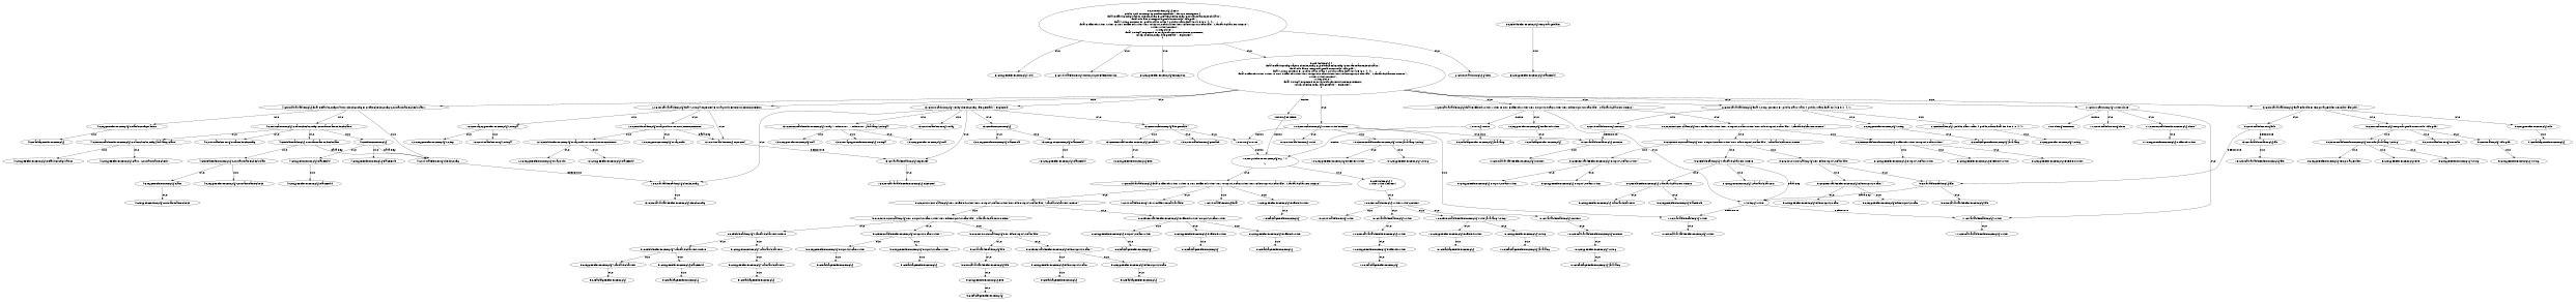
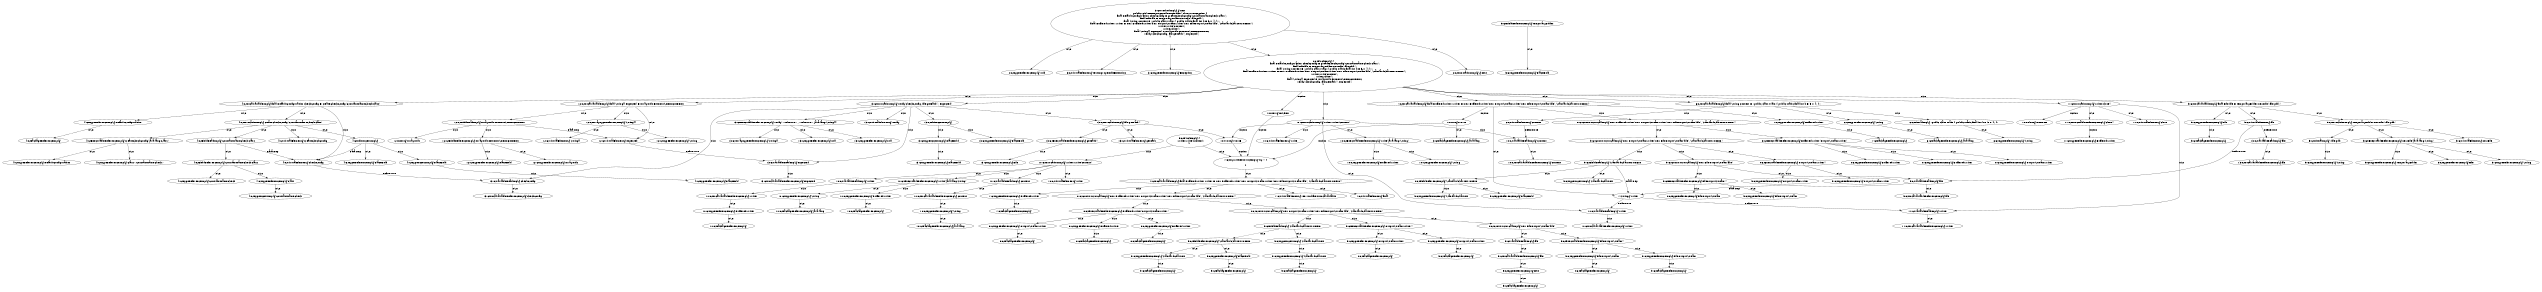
  digraph {
    node [shape=ellipse]
    n1 [label="3:CtTypeReferenceImpl@void"]
    n2 [label="3:CtVirtualElement@testImproperFileExtension"]
    n3 [label="3:CtTypeReferenceImpl@Exception"]
    n4 [label="3:CtPackageReferenceImpl@java.lang"]
    n5 [label="4:CtTypeReferenceImpl@DefaultConfiguration"]
    n6 [label="4:CtPackageReferenceImpl@"]
    n7 [label="4:CtExecutableReferenceImpl@createCheckConfig(java.lang.Class)"]
    n8 [label="4:CtTypeReferenceImpl@DefaultConfiguration"]
    n9 [label="4:CtTypeReferenceImpl@Class<ConstantNameCheck>"]
    n10 [label="4:CtVirtualElement@createCheckConfig"]
    n11 [label="4:CtTypeAccessImpl@PlaceHold"]
    n12 [label="4:CtTypeReferenceImpl@PlaceHold"]
    n13 [label="4:CtThisAccessImpl@"]
    n14 [label="4:CtTypeReferenceImpl@PlaceHold"]
    n15 [label="4:CtVirtualElement@checkConfig"]
    n16 [label="13:CtVariableReadImpl@checkConfig"]
    n17 [label="4:CtFieldReferenceImpl@ConstantNameCheck.class"]
    n18 [label="4:CtTypeReferenceImpl@ConstantNameCheck"]
    n19 [label="4:CtTypeReferenceImpl@Class"]
    n20 [label="4:CtTypeAccessImpl@ConstantNameCheck"]
    n21 [label="4:CtFieldReadImpl@ConstantNameCheck.class"]
    n22 [label="4:CtInvocationImpl@createCheckConfig(ConstantNameCheck.class)"]
    n23 [label="13:CtLocalVariableReferenceImpl@checkConfig"]
    n24 [label="4:CtLocalVariableImpl@final DefaultConfiguration checkConfig = createCheckConfig(ConstantNameCheck.class)"]
    n25 [label="5:CtTypeReferenceImpl@File"]
    n26 [label="5:CtPackageReferenceImpl@"]
    n27 [label="5:CtExecutableReferenceImpl@newFile(java.lang.String)"]
    n28 [label="5:CtTypeReferenceImpl@temporaryFolder"]
    n29 [label="5:CtTypeReferenceImpl@File"]
    n30 [label="5:CtTypeReferenceImpl@String"]
    n31 [label="5:CtVirtualElement@newFile"]
    n32 [label="5:CtFieldReferenceImpl@temporaryFolder"]
    n33 [label="5:CtTypeReferenceImpl@PlaceHold"]
    n34 [label="5:CtVirtualElement@file"]
    n35 [label="9:CtVariableReadImpl@file"]
    n36 [label="13:CtVariableReadImpl@file"]
    n37 [label="5:CtLiteralImpl@\"file.pdf\""]
    n38 [label="5:CtTypeReferenceImpl@String"]
    n39 [label="5:CtInvocationImpl@temporaryFolder.newFile(\"file.pdf\")"]
    n40 [label="9:CtLocalVariableReferenceImpl@file"]
    n41 [label="7:String@writer"]
    n42 [label="13:CtLocalVariableReferenceImpl@file"]
    n43 [label="5:CtLocalVariableImpl@final File file = temporaryFolder.newFile(\"file.pdf\")"]
    n44 [label="6:CtTypeReferenceImpl@String"]
    n45 [label="6:CtPackageReferenceImpl@java.lang"]
    n46 [label="6:CtLiteralImpl@\"public class Main \{ public static final int k = 5 + 4; \}\""]
    n47 [label="6:CtTypeReferenceImpl@String"]
    n48 [label="6:CtVirtualElement@content"]
    n49 [label="10:CtVariableReadImpl@content"]
    n50 [label="10:CtLocalVariableReferenceImpl@content"]
    n51 [label="6:CtLocalVariableImpl@final String content = \"public class Main \{ public static final int k = 5 + 4; \}\""]
    n52 [label="7:CtTypeReferenceImpl@BufferedWriter"]
    n53 [label="7:CtPackageReferenceImpl@"]
    n54 [label="8:CtExecutableReferenceImpl@BufferedWriter(OutputStreamWriter)"]
    n55 [label="8:CtTypeReferenceImpl@BufferedWriter"]
    n56 [label="8:CtTypeReferenceImpl@BufferedWriter"]
    n57 [label="8:CtTypeReferenceImpl@OutputStreamWriter"]
    n58 [label="9:CtExecutableReferenceImpl@OutputStreamWriter()"]
    n59 [label="9:CtTypeReferenceImpl@OutputStreamWriter"]
    n60 [label="9:CtTypeReferenceImpl@OutputStreamWriter"]
    n61 [label="9:CtExecutableReferenceImpl@FileOutputStream()"]
    n62 [label="9:CtTypeReferenceImpl@FileOutputStream"]
    n63 [label="9:CtTypeReferenceImpl@FileOutputStream"]
    n64 [label="10:CtVariableReadImpl@writer"]
    n65 [label="11:CtVariableReadImpl@writer"]
    n66 [label="9:CtConstructorCallImpl@new FileOutputStream(file)"]
    n67 [label="9:CtFieldReferenceImpl@StandardCharsets.UTF_8"]
    n68 [label="9:CtTypeReferenceImpl@StandardCharsets"]
    n69 [label="9:CtTypeReferenceImpl@PlaceHold"]
    n70 [label="9:CtFieldReadImpl@StandardCharsets.UTF_8"]
    n71 [label="9:CtTypeAccessImpl@StandardCharsets"]
    n72 [label="9:CtConstructorCallImpl@new OutputStreamWriter(new FileOutputStream(file), StandardCharsets.UTF_8)"]
    n73 [label="8:CtConstructorCallImpl@new BufferedWriter(new OutputStreamWriter(new FileOutputStream(file), StandardCharsets.UTF_8))"]
    n74 [label="10:CtLocalVariableReferenceImpl@writer"]
    n75 [label="11:CtLocalVariableReferenceImpl@writer"]
    n76 [label="7:CtLocalVariableImpl@final BufferedWriter writer = new BufferedWriter(new OutputStreamWriter(new FileOutputStream(file), StandardCharsets.UTF_8))"]
    n77 [label="7:Move@MOVE"]
    n78 [label="7:CtTryWithResourceImpl@try () \{\n\n\}"]
    n79 [label="10:CtExecutableReferenceImpl@write(java.lang.String)"]
    n80 [label="10:CtTypeReferenceImpl@BufferedWriter"]
    n81 [label="10:CtTypeReferenceImpl@String"]
    n82 [label="10:CtVirtualElement@write"]
    n83 [label="10:CtInvocationImpl@writer.write(content)"]
    n84 [label="10:Move@MOVE"]
    n85 [label="11:CtExecutableReferenceImpl@close()"]
    n86 [label="11:CtTypeReferenceImpl@BufferedWriter"]
    n87 [label="11:CtVirtualElement@close"]
    n88 [label="11:CtInvocationImpl@writer.close()"]
    n89 [label="18:Delete@DELETE"]
    n90 [label="12:CtVirtualElement@String[]"]
    n91 [label="12:CtArrayTypeReferenceImpl@String[]"]
    n92 [label="12:CtTypeReferenceImpl@String"]
    n93 [label="12:CtFieldReferenceImpl@ArrayUtils.EMPTY_STRING_ARRAY"]
    n94 [label="12:CtTypeReferenceImpl@ArrayUtils"]
    n95 [label="12:CtTypeReferenceImpl@PlaceHold"]
    n96 [label="12:CtFieldReadImpl@ArrayUtils.EMPTY_STRING_ARRAY"]
-   n97 [label="12:CtTypeAccessImpl@ArrayUtils"]
+   n97 [label="12:Insert@ArrayUtils"]
    n98 [label="12:CtVirtualElement@expected"]
    n99 [label="13:CtVariableReadImpl@expected"]
    n100 [label="13:CtLocalVariableReferenceImpl@expected"]
    n101 [label="12:CtLocalVariableImpl@final String[] expected = ArrayUtils.EMPTY_STRING_ARRAY"]
    n102 [label="13:CtExecutableReferenceImpl@verify(<unknown>,<unknown>,java.lang.String[])"]
    n103 [label="13:CtTypeReferenceImpl@null"]
    n104 [label="13:CtTypeReferenceImpl@null"]
    n105 [label="13:CtArrayTypeReferenceImpl@String[]"]
    n106 [label="13:CtVirtualElement@verify"]
    n107 [label="13:CtTypeAccessImpl@PlaceHold"]
    n108 [label="13:CtTypeReferenceImpl@PlaceHold"]
    n109 [label="13:CtThisAccessImpl@"]
    n110 [label="13:CtTypeReferenceImpl@PlaceHold"]
    n111 [label="13:CtExecutableReferenceImpl@getPath()"]
    n112 [label="13:CtTypeReferenceImpl@File"]
    n113 [label="13:CtVirtualElement@getPath"]
    n114 [label="13:CtInvocationImpl@file.getPath()"]
    n115 [label="13:CtInvocationImpl@verify(checkConfig, file.getPath(), expected)"]
    n116 [label="3:CtBlockImpl@\{\n    final DefaultConfiguration checkConfig = createCheckConfig(ConstantNameCheck.class);\n    final File file = temporaryFolder.newFile(\"file.pdf\");\n    final String content = \"public class Main \{ public static final int k = 5 + 4; \}\";\n    final BufferedWriter writer = new BufferedWriter(new OutputStreamWriter(new FileOutputStream(file), StandardCharsets.UTF_8));\n    writer.write(content);\n    writer.close();\n    final String[] expected = ArrayUtils.EMPTY_STRING_ARRAY;\n    verify(checkConfig, file.getPath(), expected);\n\}"]
    n117 [label="7:Insert@INSERT"]
    n118 [label="3:CtMethodImpl@@Test\npublic void testImproperFileExtension() throws Exception \{\n    final DefaultConfiguration checkConfig = createCheckConfig(ConstantNameCheck.class);\n    final File file = temporaryFolder.newFile(\"file.pdf\");\n    final String content = \"public class Main \{ public static final int k = 5 + 4; \}\";\n    final BufferedWriter writer = new BufferedWriter(new OutputStreamWriter(new FileOutputStream(file), StandardCharsets.UTF_8));\n    writer.write(content);\n    writer.close();\n    final String[] expected = ArrayUtils.EMPTY_STRING_ARRAY;\n    verify(checkConfig, file.getPath(), expected);\n\}"]
    n119 [label="2:CtAnnotationImpl@@Test"]
    n120 [label="7:CtLocalVariableImpl@final BufferedWriter writer = new BufferedWriter(new OutputStreamWriter(new FileOutputStream(file), StandardCharsets.UTF_8))"]
    n121 [label="9:CtBlockImpl@\{\n    writer.write(content);\n\}"]
    n122 [label="7:CtPackageReferenceImpl@"]
    n123 [label="7:CtTypeReferenceImpl@BufferedWriter"]
    n124 [label="8:CtPackageReferenceImpl@"]
    n125 [label="8:CtTypeReferenceImpl@BufferedWriter"]
    n126 [label="8:CtPackageReferenceImpl@"]
    n127 [label="8:CtTypeReferenceImpl@BufferedWriter"]
    n128 [label="8:CtPackageReferenceImpl@"]
    n129 [label="8:CtTypeReferenceImpl@OutputStreamWriter"]
    n130 [label="8:CtExecutableReferenceImpl@BufferedWriter(OutputStreamWriter)"]
    n131 [label="9:CtPackageReferenceImpl@"]
    n132 [label="9:CtTypeReferenceImpl@OutputStreamWriter"]
    n133 [label="9:CtPackageReferenceImpl@"]
    n134 [label="9:CtTypeReferenceImpl@OutputStreamWriter"]
    n135 [label="9:CtExecutableReferenceImpl@OutputStreamWriter()"]
    n136 [label="9:CtPackageReferenceImpl@"]
    n137 [label="9:CtTypeReferenceImpl@FileOutputStream"]
    n138 [label="9:CtPackageReferenceImpl@"]
    n139 [label="9:CtTypeReferenceImpl@FileOutputStream"]
    n140 [label="9:CtExecutableReferenceImpl@FileOutputStream()"]
    n141 [label="9:CtPackageReferenceImpl@"]
    n142 [label="9:CtTypeReferenceImpl@File"]
    n143 [label="9:CtLocalVariableReferenceImpl@file"]
    n144 [label="9:CtVariableReadImpl@file"]
    n145 [label="9:CtConstructorCallImpl@new FileOutputStream(file)"]
    n146 [label="9:CtPackageReferenceImpl@"]
    n147 [label="9:CtTypeReferenceImpl@StandardCharsets"]
    n148 [label="9:CtTypeAccessImpl@StandardCharsets"]
    n149 [label="9:CtPackageReferenceImpl@"]
    n150 [label="9:CtTypeReferenceImpl@StandardCharsets"]
    n151 [label="9:CtPackageReferenceImpl@"]
    n152 [label="9:CtTypeReferenceImpl@PlaceHold"]
    n153 [label="9:CtFieldReferenceImpl@StandardCharsets.UTF_8"]
    n154 [label="9:CtFieldReadImpl@StandardCharsets.UTF_8"]
    n155 [label="9:CtConstructorCallImpl@new OutputStreamWriter(new FileOutputStream(file), StandardCharsets.UTF_8)"]
    n156 [label="8:CtConstructorCallImpl@new BufferedWriter(new OutputStreamWriter(new FileOutputStream(file), StandardCharsets.UTF_8))"]
    n157 [label="7:CtVirtualElement@VE: Modifiers_LocalVariable"]
    n158 [label="7:CtVirtualElement@final"]
    n159 [label="10:CtPackageReferenceImpl@"]
    n160 [label="10:CtTypeReferenceImpl@BufferedWriter"]
    n161 [label="10:CtLocalVariableReferenceImpl@writer"]
    n162 [label="10:CtVariableReadImpl@writer"]
    n163 [label="10:CtPackageReferenceImpl@"]
    n164 [label="10:CtTypeReferenceImpl@BufferedWriter"]
    n165 [label="10:CtPackageReferenceImpl@java.lang"]
    n166 [label="10:CtTypeReferenceImpl@String"]
    n167 [label="10:CtExecutableReferenceImpl@write(java.lang.String)"]
    n168 [label="10:CtPackageReferenceImpl@java.lang"]
    n169 [label="10:CtTypeReferenceImpl@String"]
    n170 [label="10:CtLocalVariableReferenceImpl@content"]
    n171 [label="10:CtVariableReadImpl@content"]
    n172 [label="10:CtInvocationImpl@writer.write(content)"]
    n173 [label="10:CtVirtualElement@write"]
    n5 -> n6 [label=AST]
    n7 -> n8 [label=AST]
    n7 -> n9 [label=AST]
    n11 -> n12 [label=AST]
    n13 -> n11 [label=AST]
    n13 -> n14 [label=AST]
    n13 -> n15 [label="Data Dep"]
    n15 -> n16 [label="Define-Use"]
    n16 -> n23 [label=AST]
    n17 -> n18 [label=AST]
    n17 -> n19 [label=AST]
    n19 -> n20 [label=AST]
    n21 -> n15 [label="Data Dep"]
    n21 -> n17 [label=AST]
    n22 -> n7 [label=AST]
    n22 -> n10 [label=AST]
    n22 -> n13 [label=AST]
    n22 -> n21 [label=AST]
    n24 -> n5 [label=AST]
    n24 -> n15 [label=AST]
    n24 -> n22 [label=AST]
    n25 -> n26 [label=AST]
    n27 -> n28 [label=AST]
    n27 -> n29 [label=AST]
    n27 -> n30 [label=AST]
    n32 -> n33 [label=AST]
    n34 -> n35 [label="Define-Use"]
    n34 -> n36 [label="Define-Use"]
    n35 -> n40 [label=AST]
    n35 -> n41 [label="Data Dep"]
    n36 -> n42 [label=AST]
    n37 -> n38 [label=AST]
    n39 -> n27 [label=AST]
    n39 -> n31 [label=AST]
    n39 -> n37 [label=AST]
    n41 -> n64 [label="Define-Use"]
    n41 -> n65 [label="Define-Use"]
    n43 -> n25 [label=AST]
    n43 -> n34 [label=AST]
    n43 -> n39 [label=AST]
    n44 -> n45 [label=AST]
    n46 -> n47 [label=AST]
    n48 -> n49 [label="Define-Use"]
    n49 -> n50 [label=AST]
    n51 -> n44 [label=AST]
    n51 -> n46 [label=AST]
    n51 -> n48 [label=AST]
    n52 -> n53 [label=AST]
    n54 -> n55 [label=AST]
    n54 -> n56 [label=AST]
    n54 -> n57 [label=AST]
    n58 -> n59 [label=AST]
    n58 -> n60 [label=AST]
    n61 -> n62 [label=AST]
    n61 -> n63 [label=AST]
    n64 -> n74 [label=AST]
    n65 -> n75 [label=AST]
    n66 -> n35 [label=AST]
    n66 -> n61 [label=AST]
    n67 -> n68 [label=AST]
    n67 -> n69 [label=AST]
    n70 -> n41 [label="Data Dep"]
    n70 -> n67 [label=AST]
    n70 -> n71 [label=AST]
    n72 -> n58 [label=AST]
    n72 -> n66 [label=AST]
    n72 -> n70 [label=AST]
    n73 -> n54 [label=AST]
    n73 -> n72 [label=AST]
    n76 -> n41 [label=AST]
    n76 -> n52 [label=AST]
    n76 -> n73 [label=AST]
    n76 -> n77 [label=Action]
    n77 -> n4 [label=AST]
    n77 -> n78 [label=Action]
    n78 -> n120 [label=AST]
-   n78 -> n121 [label=AST]
+   n121 -> n78 [label=AST]
    n79 -> n80 [label=AST]
    n79 -> n81 [label=AST]
    n83 -> n49 [label=AST]
    n83 -> n64 [label=AST]
    n83 -> n79 [label=AST]
    n83 -> n82 [label=AST]
    n83 -> n84 [label=Action]
    n84 -> n78 [label=Action]
-   n85 -> n86 [label=AST]
+   n85 -> n86 [label=Action]
    n88 -> n65 [label=AST]
    n88 -> n85 [label=AST]
    n88 -> n87 [label=AST]
    n88 -> n89 [label=Action]
    n91 -> n90 [label=AST]
    n91 -> n92 [label=AST]
    n93 -> n94 [label=AST]
    n93 -> n95 [label=AST]
    n96 -> n93 [label=AST]
    n96 -> n97 [label=AST]
    n96 -> n98 [label="Data Dep"]
    n98 -> n99 [label="Define-Use"]
    n99 -> n100 [label=AST]
    n101 -> n91 [label=AST]
    n101 -> n96 [label=AST]
    n101 -> n98 [label=AST]
    n102 -> n103 [label=AST]
    n102 -> n104 [label=AST]
    n102 -> n105 [label=AST]
    n107 -> n108 [label=AST]
    n109 -> n107 [label=AST]
    n109 -> n110 [label=AST]
    n111 -> n112 [label=AST]
    n114 -> n84 [label=AST]
    n114 -> n111 [label=AST]
    n114 -> n113 [label=AST]
    n115 -> n16 [label=AST]
    n115 -> n99 [label=AST]
    n115 -> n102 [label=AST]
    n115 -> n106 [label=AST]
    n115 -> n109 [label=AST]
    n115 -> n114 [label=AST]
    n116 -> n24 [label=AST]
    n116 -> n43 [label=AST]
    n116 -> n51 [label=AST]
    n116 -> n76 [label=AST]
    n116 -> n83 [label=AST]
    n116 -> n88 [label=AST]
    n116 -> n101 [label=AST]
    n116 -> n115 [label=AST]
    n116 -> n117 [label=Action]
    n117 -> n78 [label=Action]
    n118 -> n1 [label=AST]
    n118 -> n2 [label=AST]
    n118 -> n3 [label=AST]
    n118 -> n116 [label=AST]
    n118 -> n119 [label=AST]
    n120 -> n123 [label=AST]
    n120 -> n156 [label=AST]
    n120 -> n157 [label=AST]
    n120 -> n158 [label=AST]
    n121 -> n172 [label=AST]
    n123 -> n122 [label=AST]
    n125 -> n124 [label=AST]
    n127 -> n126 [label=AST]
    n129 -> n128 [label=AST]
    n130 -> n125 [label=AST]
    n130 -> n127 [label=AST]
    n130 -> n129 [label=AST]
    n132 -> n131 [label=AST]
    n134 -> n133 [label=AST]
    n135 -> n132 [label=AST]
    n135 -> n134 [label=AST]
    n137 -> n136 [label=AST]
    n139 -> n138 [label=AST]
    n140 -> n137 [label=AST]
    n140 -> n139 [label=AST]
    n142 -> n141 [label=AST]
    n143 -> n142 [label=AST]
    n144 -> n143 [label=AST]
    n145 -> n140 [label=AST]
    n145 -> n144 [label=AST]
    n147 -> n146 [label=AST]
    n148 -> n147 [label=AST]
    n150 -> n149 [label=AST]
    n152 -> n151 [label=AST]
    n153 -> n150 [label=AST]
    n153 -> n152 [label=AST]
    n154 -> n148 [label=AST]
    n154 -> n153 [label=AST]
    n155 -> n135 [label=AST]
    n155 -> n145 [label=AST]
    n155 -> n154 [label=AST]
    n156 -> n130 [label=AST]
    n156 -> n155 [label=AST]
    n160 -> n159 [label=AST]
    n161 -> n160 [label=AST]
    n162 -> n161 [label=AST]
    n164 -> n163 [label=AST]
    n166 -> n165 [label=AST]
    n167 -> n164 [label=AST]
    n167 -> n166 [label=AST]
    n169 -> n168 [label=AST]
    n170 -> n169 [label=AST]
    n171 -> n170 [label=AST]
    n172 -> n162 [label=AST]
    n172 -> n167 [label=AST]
    n172 -> n171 [label=AST]
    n172 -> n173 [label=AST]
  }
